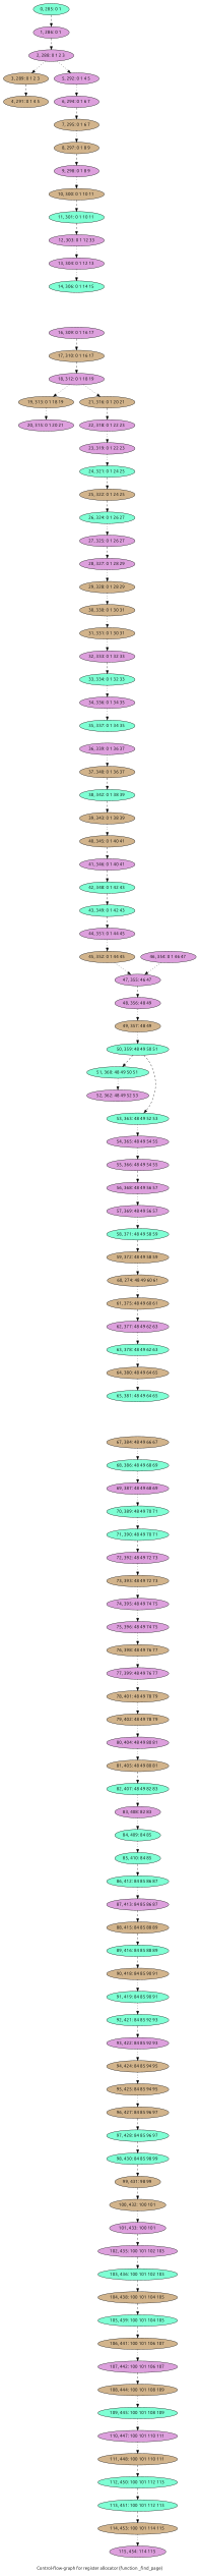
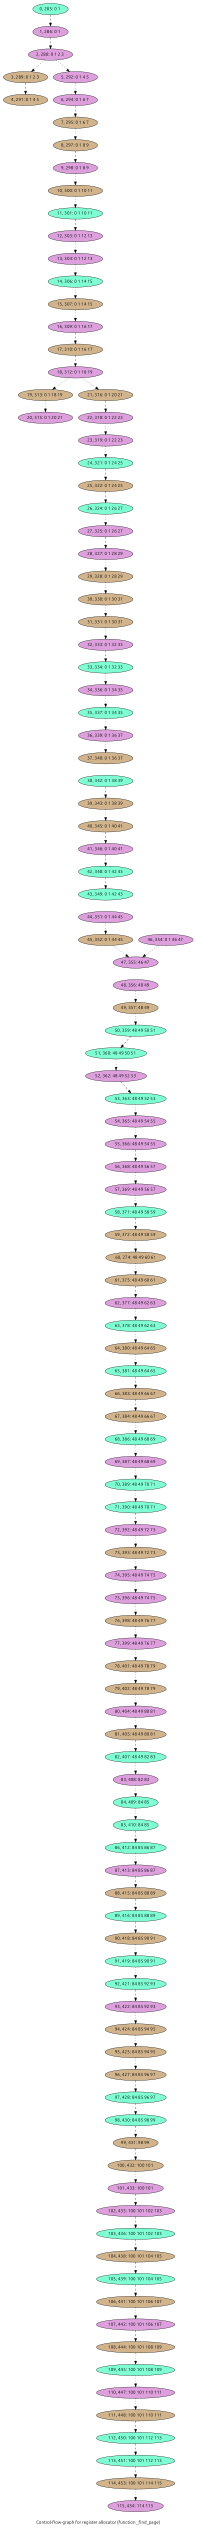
  digraph {
    fontname=Ubuntu
    label="Control-flow-graph for register allocator (function _find_page)"
    node [fillcolor=plum fontname=Ubuntu style=filled]
    edge [fontname=Ubuntu style=dotted]
    n1 [fillcolor=aquamarine label="0, 285: 0 1 "]
    n2 [label="1, 286: 0 1 "]
    n3 [label="2, 288: 0 1 2 3 "]
    n4 [fillcolor=tan label="3, 289: 0 1 2 3 "]
    n5 [label="5, 292: 0 1 4 5 "]
    n6 [fillcolor=tan label="4, 291: 0 1 4 5 "]
    n7 [label="6, 294: 0 1 6 7 "]
    n8 [fillcolor=tan label="7, 295: 0 1 6 7 "]
    n9 [fillcolor=tan label="8, 297: 0 1 8 9 "]
    n10 [label="9, 298: 0 1 8 9 "]
    n11 [fillcolor=tan label="10, 300: 0 1 10 11 "]
    n12 [fillcolor=aquamarine label="11, 301: 0 1 10 11 "]
-   n13 [label="12, 303: 0 1 12 33"]
+   n13 [label="12, 303: 0 1 12 13 "]
    n14 [label="13, 304: 0 1 12 13 "]
    n15 [fillcolor=aquamarine label="14, 306: 0 1 14 15 "]
+   n16 [fillcolor=tan label="15, 307: 0 1 14 15 "]
    n17 [label="16, 309: 0 1 16 17 "]
    n18 [fillcolor=tan label="17, 310: 0 1 16 17 "]
    n19 [label="18, 312: 0 1 18 19 "]
    n20 [fillcolor=tan label="19, 313: 0 1 18 19 "]
    n21 [fillcolor=tan label="21, 316: 0 1 20 21 "]
    n22 [label="20, 315: 0 1 20 21 "]
    n23 [label="22, 318: 0 1 22 23 "]
    n24 [label="23, 319: 0 1 22 23 "]
    n25 [fillcolor=aquamarine label="24, 321: 0 1 24 25 "]
    n26 [fillcolor=tan label="25, 322: 0 1 24 25 "]
    n27 [fillcolor=aquamarine label="26, 324: 0 1 26 27 "]
    n28 [label="27, 325: 0 1 26 27 "]
    n29 [label="28, 327: 0 1 28 29 "]
    n30 [fillcolor=tan label="29, 328: 0 1 28 29 "]
    n31 [fillcolor=tan label="30, 330: 0 1 30 31 "]
    n32 [fillcolor=tan label="31, 331: 0 1 30 31 "]
    n33 [label="32, 333: 0 1 32 33 "]
    n34 [fillcolor=aquamarine label="33, 334: 0 1 32 33 "]
    n35 [label="34, 336: 0 1 34 35 "]
    n36 [fillcolor=aquamarine label="35, 337: 0 1 34 35 "]
    n37 [label="36, 339: 0 1 36 37 "]
    n38 [fillcolor=tan label="37, 340: 0 1 36 37 "]
    n39 [fillcolor=aquamarine label="38, 342: 0 1 38 39 "]
    n40 [fillcolor=tan label="39, 343: 0 1 38 39 "]
    n41 [fillcolor=tan label="40, 345: 0 1 40 41 "]
    n42 [label="41, 346: 0 1 40 41 "]
    n43 [fillcolor=aquamarine label="42, 348: 0 1 42 43 "]
    n44 [fillcolor=aquamarine label="43, 349: 0 1 42 43 "]
    n45 [label="44, 351: 0 1 44 45 "]
    n46 [fillcolor=tan label="45, 352: 0 1 44 45 "]
    n47 [label="47, 355: 46 47 "]
    n48 [label="46, 354: 0 1 46 47 "]
    n49 [label="48, 356: 48 49 "]
    n50 [fillcolor=tan label="49, 357: 48 49 "]
    n51 [fillcolor=aquamarine label="50, 359: 48 49 50 51 "]
    n52 [fillcolor=aquamarine label="51, 360: 48 49 50 51 "]
    n53 [label="52, 362: 48 49 52 53 "]
    n54 [fillcolor=aquamarine label="53, 363: 48 49 52 53 "]
    n55 [label="54, 365: 48 49 54 55 "]
    n56 [label="55, 366: 48 49 54 55 "]
    n57 [label="56, 368: 48 49 56 57 "]
    n58 [label="57, 369: 48 49 56 57 "]
    n59 [fillcolor=aquamarine label="58, 371: 48 49 58 59 "]
    n60 [fillcolor=tan label="59, 372: 48 49 58 59 "]
    n61 [fillcolor=tan label="60, 274: 48 49 60 61"]
    n62 [fillcolor=tan label="61, 375: 48 49 60 61 "]
    n63 [label="62, 377: 48 49 62 63 "]
    n64 [fillcolor=aquamarine label="63, 378: 48 49 62 63 "]
    n65 [fillcolor=tan label="64, 380: 48 49 64 65 "]
    n66 [fillcolor=aquamarine label="65, 381: 48 49 64 65 "]
+   n67 [fillcolor=tan label="66, 383: 48 49 66 67 "]
    n68 [fillcolor=tan label="67, 384: 48 49 66 67 "]
    n69 [fillcolor=aquamarine label="68, 386: 48 49 68 69 "]
    n70 [label="69, 387: 48 49 68 69 "]
    n71 [fillcolor=aquamarine label="70, 389: 48 49 70 71 "]
    n72 [fillcolor=aquamarine label="71, 390: 48 49 70 71 "]
    n73 [label="72, 392: 48 49 72 73 "]
    n74 [fillcolor=tan label="73, 393: 48 49 72 73 "]
    n75 [label="74, 395: 48 49 74 75 "]
    n76 [label="75, 396: 48 49 74 75 "]
    n77 [fillcolor=tan label="76, 398: 48 49 76 77 "]
    n78 [label="77, 399: 48 49 76 77 "]
    n79 [fillcolor=tan label="78, 401: 48 49 78 79 "]
    n80 [fillcolor=tan label="79, 402: 48 49 78 79 "]
    n81 [label="80, 404: 48 49 80 81 "]
    n82 [fillcolor=tan label="81, 405: 48 49 80 81 "]
    n83 [fillcolor=aquamarine label="82, 407: 48 49 82 83 "]
    n84 [label="83, 408: 82 83 "]
    n85 [fillcolor=aquamarine label="84, 409: 84 85 "]
    n86 [fillcolor=aquamarine label="85, 410: 84 85 "]
    n87 [fillcolor=aquamarine label="86, 412: 84 85 86 87 "]
    n88 [label="87, 413: 84 85 86 87 "]
    n89 [fillcolor=tan label="88, 415: 84 85 88 89 "]
    n90 [fillcolor=aquamarine label="89, 416: 84 85 88 89 "]
    n91 [fillcolor=tan label="90, 418: 84 85 90 91 "]
    n92 [fillcolor=aquamarine label="91, 419: 84 85 90 91 "]
    n93 [fillcolor=aquamarine label="92, 421: 84 85 92 93 "]
    n94 [label="93, 422: 84 85 92 93 "]
    n95 [fillcolor=tan label="94, 424: 84 85 94 95 "]
    n96 [fillcolor=tan label="95, 425: 84 85 94 95 "]
    n97 [fillcolor=tan label="96, 427: 84 85 96 97 "]
    n98 [fillcolor=aquamarine label="97, 428: 84 85 96 97 "]
    n99 [fillcolor=aquamarine label="98, 430: 84 85 98 99 "]
    n100 [fillcolor=tan label="99, 431: 98 99 "]
    n101 [fillcolor=tan label="100, 432: 100 101 "]
    n102 [label="101, 433: 100 101 "]
    n103 [label="102, 435: 100 101 102 103 "]
    n104 [fillcolor=aquamarine label="103, 436: 100 101 102 103 "]
    n105 [fillcolor=tan label="104, 438: 100 101 104 105 "]
    n106 [fillcolor=aquamarine label="105, 439: 100 101 104 105 "]
    n107 [fillcolor=tan label="106, 441: 100 101 106 107 "]
    n108 [label="107, 442: 100 101 106 107 "]
    n109 [fillcolor=tan label="108, 444: 100 101 108 109 "]
    n110 [fillcolor=aquamarine label="109, 445: 100 101 108 109 "]
    n111 [label="110, 447: 100 101 110 111 "]
    n112 [fillcolor=tan label="111, 448: 100 101 110 111 "]
    n113 [fillcolor=aquamarine label="112, 450: 100 101 112 113 "]
    n114 [fillcolor=aquamarine label="113, 451: 100 101 112 113 "]
    n115 [fillcolor=tan label="114, 453: 100 101 114 115 "]
    n116 [label="115, 454: 114 115 "]
    n1 -> n2 [style=dashed]
    n2 -> n3 [style=dashed]
    n3 -> n4
    n3 -> n5
    n4 -> n6 [style=dashed]
    n5 -> n7
    n7 -> n8 [style=dashed]
    n8 -> n9
    n9 -> n10 [style=dashed]
    n10 -> n11
-   n11 -> n12 [style=dashed]
+   n11 -> n12
    n12 -> n13 [style=dashed]
    n13 -> n14
    n14 -> n15
+   n15 -> n16
+   n16 -> n17
    n17 -> n18 [style=dashed]
    n18 -> n19 [style=dashed]
    n19 -> n20
    n19 -> n21
    n20 -> n22
    n21 -> n23 [style=dashed]
    n23 -> n24
    n24 -> n25
    n25 -> n26 [style=dashed]
    n26 -> n27 [style=dashed]
    n27 -> n28
    n28 -> n29 [style=dashed]
    n29 -> n30
    n30 -> n31
    n31 -> n32
    n32 -> n33
    n33 -> n34 [style=dashed]
    n34 -> n35
    n35 -> n36
+   n36 -> n37
    n37 -> n38
-   n38 -> n39 [style=dashed]
    n39 -> n40 [style=dashed]
    n40 -> n41
    n41 -> n42 [style=dashed]
    n42 -> n43 [style=dashed]
    n43 -> n44 [style=dashed]
-   n44 -> n45 [style=dashed]
    n45 -> n46
    n46 -> n47
-   n47 -> n49 [style=dashed]
    n48 -> n47
    n49 -> n50
    n50 -> n51
    n51 -> n52 [style=dashed]
    n52 -> n53
-   n51 -> n54 [style=dashed]
+   n53 -> n54 [style=dashed]
    n54 -> n55
    n55 -> n56
    n56 -> n57 [style=dashed]
    n57 -> n58
    n58 -> n59
    n59 -> n60 [style=dashed]
    n60 -> n61
    n61 -> n62
    n62 -> n63 [style=dashed]
    n63 -> n64
    n64 -> n65
    n65 -> n66
+   n66 -> n67 [style=dashed]
+   n67 -> n68 [style=dashed]
    n68 -> n69
    n69 -> n70
    n70 -> n71
    n71 -> n72
    n72 -> n73 [style=dashed]
    n73 -> n74
    n74 -> n75
    n75 -> n76
    n76 -> n77
    n77 -> n78
    n78 -> n79
    n79 -> n80
    n80 -> n81
    n81 -> n82
    n82 -> n83 [style=dashed]
    n83 -> n84
    n84 -> n85
    n85 -> n86
    n86 -> n87 [style=dashed]
    n87 -> n88
    n88 -> n89 [style=dashed]
    n89 -> n90 [style=dashed]
    n90 -> n91 [style=dashed]
    n91 -> n92
    n92 -> n93
    n93 -> n94 [style=dashed]
    n94 -> n95
    n95 -> n96
    n96 -> n97
    n97 -> n98 [style=dashed]
    n98 -> n99 [style=dashed]
    n99 -> n100 [style=dashed]
    n100 -> n101 [style=dashed]
    n101 -> n102
    n102 -> n103 [style=dashed]
    n103 -> n104 [style=dashed]
    n104 -> n105 [style=dashed]
    n105 -> n106 [style=dashed]
    n106 -> n107 [style=dashed]
    n107 -> n108
    n108 -> n109 [style=dashed]
    n109 -> n110
    n110 -> n111
    n111 -> n112
    n112 -> n113 [style=dashed]
    n113 -> n114 [style=dashed]
    n114 -> n115 [style=dashed]
    n115 -> n116
  }
